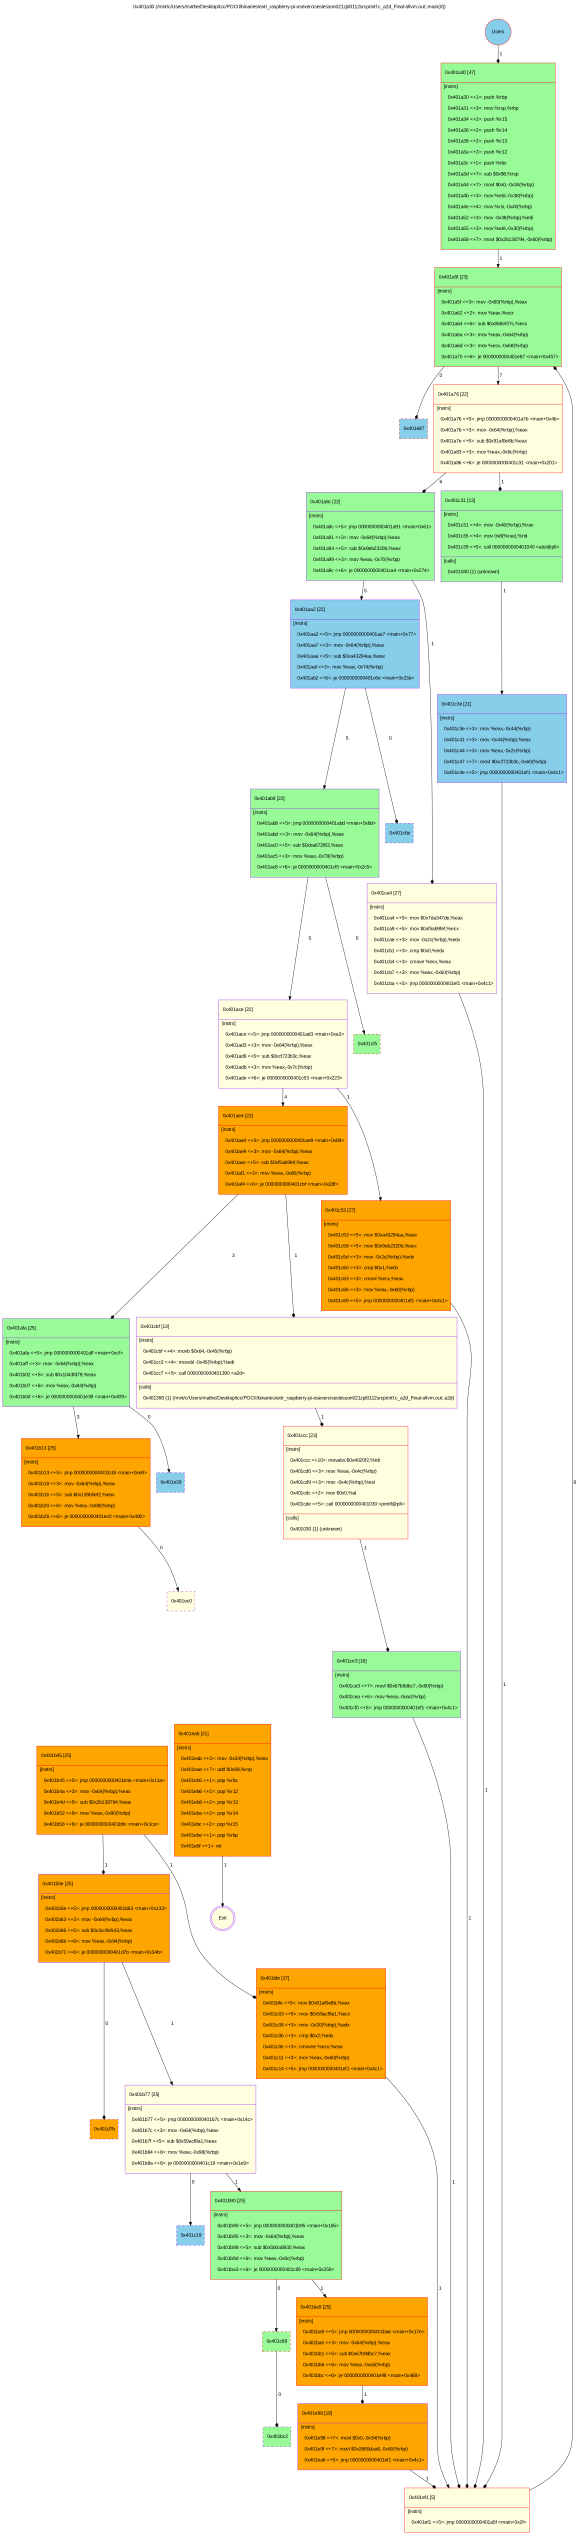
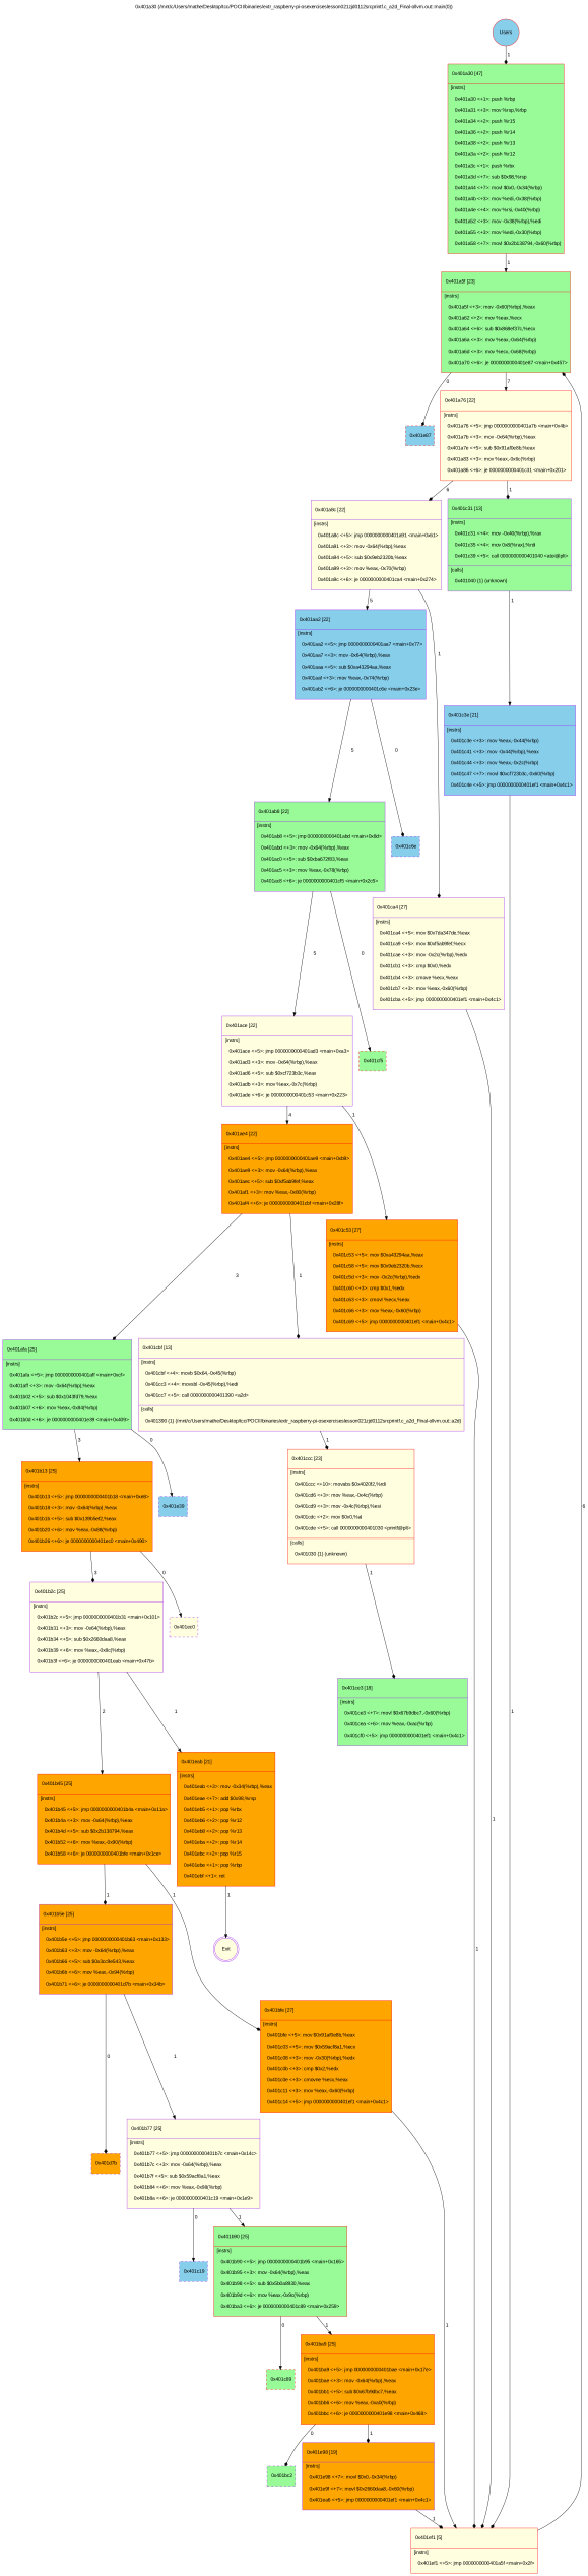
  digraph {
    fontname="Liberation Sans"
    label="0x401a30 (/mnt/c/Users/mathe/Desktop/tcc/POCII/binaries/extr_raspberry-pi-osexerciseslesson021zjd0112srcprintf.c_a2d_Final-ollvm.out::main(0))"
    labelloc=t
    node [color=purple fillcolor=lightyellow fontname="Liberation Sans" shape=record style=filled]
    edge [arrowhead=diamond fontname="Liberation Sans"]
    n1 [color=red fillcolor=skyblue height=0.3 label=Users shape=circle width=0.3]
    n2 [color=red fillcolor=palegreen label="{\n     0x401a30 [47]\l\n     | [instrs]\l\n     &nbsp;&nbsp;0x401a30 \<+1\>: push %rbp\l\n     &nbsp;&nbsp;0x401a31 \<+3\>: mov %rsp,%rbp\l\n     &nbsp;&nbsp;0x401a34 \<+2\>: push %r15\l\n     &nbsp;&nbsp;0x401a36 \<+2\>: push %r14\l\n     &nbsp;&nbsp;0x401a38 \<+2\>: push %r13\l\n     &nbsp;&nbsp;0x401a3a \<+2\>: push %r12\l\n     &nbsp;&nbsp;0x401a3c \<+1\>: push %rbx\l\n     &nbsp;&nbsp;0x401a3d \<+7\>: sub $0x98,%rsp\l\n     &nbsp;&nbsp;0x401a44 \<+7\>: movl $0x0,-0x34(%rbp)\l\n     &nbsp;&nbsp;0x401a4b \<+3\>: mov %edi,-0x38(%rbp)\l\n     &nbsp;&nbsp;0x401a4e \<+4\>: mov %rsi,-0x40(%rbp)\l\n     &nbsp;&nbsp;0x401a52 \<+3\>: mov -0x38(%rbp),%edi\l\n     &nbsp;&nbsp;0x401a55 \<+3\>: mov %edi,-0x30(%rbp)\l\n     &nbsp;&nbsp;0x401a58 \<+7\>: movl $0x2b138794,-0x60(%rbp)\l\n  }"]
    n3 [color=red fillcolor=palegreen label="{\n     0x401a5f [23]\l\n     | [instrs]\l\n     &nbsp;&nbsp;0x401a5f \<+3\>: mov -0x60(%rbp),%eax\l\n     &nbsp;&nbsp;0x401a62 \<+2\>: mov %eax,%ecx\l\n     &nbsp;&nbsp;0x401a64 \<+6\>: sub $0x868ef37c,%ecx\l\n     &nbsp;&nbsp;0x401a6a \<+3\>: mov %eax,-0x64(%rbp)\l\n     &nbsp;&nbsp;0x401a6d \<+3\>: mov %ecx,-0x68(%rbp)\l\n     &nbsp;&nbsp;0x401a70 \<+6\>: je 0000000000401e87 \<main+0x457\>\l\n  }"]
    n4 [color=red fillcolor=skyblue label="{\n     0x401e87\l\n  }" style="dashed,filled"]
    n5 [color=red label="{\n     0x401a76 [22]\l\n     | [instrs]\l\n     &nbsp;&nbsp;0x401a76 \<+5\>: jmp 0000000000401a7b \<main+0x4b\>\l\n     &nbsp;&nbsp;0x401a7b \<+3\>: mov -0x64(%rbp),%eax\l\n     &nbsp;&nbsp;0x401a7e \<+5\>: sub $0x91af0e8b,%eax\l\n     &nbsp;&nbsp;0x401a83 \<+3\>: mov %eax,-0x6c(%rbp)\l\n     &nbsp;&nbsp;0x401a86 \<+6\>: je 0000000000401c31 \<main+0x201\>\l\n  }"]
    n6 [fillcolor=palegreen label="{\n     0x401c31 [13]\l\n     | [instrs]\l\n     &nbsp;&nbsp;0x401c31 \<+4\>: mov -0x40(%rbp),%rax\l\n     &nbsp;&nbsp;0x401c35 \<+4\>: mov 0x8(%rax),%rdi\l\n     &nbsp;&nbsp;0x401c39 \<+5\>: call 0000000000401040 \<atoi@plt\>\l\n     | [calls]\l\n     &nbsp;&nbsp;0x401040 \{1\} (unknown)\l\n  }"]
-   n7 [fillcolor=palegreen label="{\n     0x401a8c [22]\l\n     | [instrs]\l\n     &nbsp;&nbsp;0x401a8c \<+5\>: jmp 0000000000401a91 \<main+0x61\>\l\n     &nbsp;&nbsp;0x401a91 \<+3\>: mov -0x64(%rbp),%eax\l\n     &nbsp;&nbsp;0x401a94 \<+5\>: sub $0x9eb2320b,%eax\l\n     &nbsp;&nbsp;0x401a99 \<+3\>: mov %eax,-0x70(%rbp)\l\n     &nbsp;&nbsp;0x401a9c \<+6\>: je 0000000000401ca4 \<main+0x274\>\l\n  }"]
+   n7 [label="{\n     0x401a8c [22]\l\n     | [instrs]\l\n     &nbsp;&nbsp;0x401a8c \<+5\>: jmp 0000000000401a91 \<main+0x61\>\l\n     &nbsp;&nbsp;0x401a91 \<+3\>: mov -0x64(%rbp),%eax\l\n     &nbsp;&nbsp;0x401a94 \<+5\>: sub $0x9eb2320b,%eax\l\n     &nbsp;&nbsp;0x401a99 \<+3\>: mov %eax,-0x70(%rbp)\l\n     &nbsp;&nbsp;0x401a9c \<+6\>: je 0000000000401ca4 \<main+0x274\>\l\n  }"]
    n8 [fillcolor=skyblue label="{\n     0x401c3e [21]\l\n     | [instrs]\l\n     &nbsp;&nbsp;0x401c3e \<+3\>: mov %eax,-0x44(%rbp)\l\n     &nbsp;&nbsp;0x401c41 \<+3\>: mov -0x44(%rbp),%eax\l\n     &nbsp;&nbsp;0x401c44 \<+3\>: mov %eax,-0x2c(%rbp)\l\n     &nbsp;&nbsp;0x401c47 \<+7\>: movl $0xcf723b3c,-0x60(%rbp)\l\n     &nbsp;&nbsp;0x401c4e \<+5\>: jmp 0000000000401ef1 \<main+0x4c1\>\l\n  }"]
    n9 [label="{\n     0x401ca4 [27]\l\n     | [instrs]\l\n     &nbsp;&nbsp;0x401ca4 \<+5\>: mov $0x7da347de,%eax\l\n     &nbsp;&nbsp;0x401ca9 \<+5\>: mov $0xf5ab9fef,%ecx\l\n     &nbsp;&nbsp;0x401cae \<+3\>: mov -0x2c(%rbp),%edx\l\n     &nbsp;&nbsp;0x401cb1 \<+3\>: cmp $0x0,%edx\l\n     &nbsp;&nbsp;0x401cb4 \<+3\>: cmove %ecx,%eax\l\n     &nbsp;&nbsp;0x401cb7 \<+3\>: mov %eax,-0x60(%rbp)\l\n     &nbsp;&nbsp;0x401cba \<+5\>: jmp 0000000000401ef1 \<main+0x4c1\>\l\n  }"]
    n10 [fillcolor=skyblue label="{\n     0x401aa2 [22]\l\n     | [instrs]\l\n     &nbsp;&nbsp;0x401aa2 \<+5\>: jmp 0000000000401aa7 \<main+0x77\>\l\n     &nbsp;&nbsp;0x401aa7 \<+3\>: mov -0x64(%rbp),%eax\l\n     &nbsp;&nbsp;0x401aaa \<+5\>: sub $0xa43294aa,%eax\l\n     &nbsp;&nbsp;0x401aaf \<+3\>: mov %eax,-0x74(%rbp)\l\n     &nbsp;&nbsp;0x401ab2 \<+6\>: je 0000000000401c6e \<main+0x23e\>\l\n  }"]
    Exit [height=0.3 peripheries=2 shape=circle width=0.3]
    n12 [color=red label="{\n     0x401ef1 [5]\l\n     | [instrs]\l\n     &nbsp;&nbsp;0x401ef1 \<+5\>: jmp 0000000000401a5f \<main+0x2f\>\l\n  }"]
    n13 [fillcolor=skyblue label="{\n     0x401c6e\l\n  }" style="dashed,filled"]
    n14 [fillcolor=palegreen label="{\n     0x401ab8 [22]\l\n     | [instrs]\l\n     &nbsp;&nbsp;0x401ab8 \<+5\>: jmp 0000000000401abd \<main+0x8d\>\l\n     &nbsp;&nbsp;0x401abd \<+3\>: mov -0x64(%rbp),%eax\l\n     &nbsp;&nbsp;0x401ac0 \<+5\>: sub $0xba672f83,%eax\l\n     &nbsp;&nbsp;0x401ac5 \<+3\>: mov %eax,-0x78(%rbp)\l\n     &nbsp;&nbsp;0x401ac8 \<+6\>: je 0000000000401cf5 \<main+0x2c5\>\l\n  }"]
    n15 [fillcolor=palegreen label="{\n     0x401bc2\l\n  }" style="dashed,filled"]
    n16 [color=red fillcolor=palegreen label="{\n     0x401cf5\l\n  }" style="dashed,filled"]
    n17 [label="{\n     0x401ace [22]\l\n     | [instrs]\l\n     &nbsp;&nbsp;0x401ace \<+5\>: jmp 0000000000401ad3 \<main+0xa3\>\l\n     &nbsp;&nbsp;0x401ad3 \<+3\>: mov -0x64(%rbp),%eax\l\n     &nbsp;&nbsp;0x401ad6 \<+5\>: sub $0xcf723b3c,%eax\l\n     &nbsp;&nbsp;0x401adb \<+3\>: mov %eax,-0x7c(%rbp)\l\n     &nbsp;&nbsp;0x401ade \<+6\>: je 0000000000401c53 \<main+0x223\>\l\n  }"]
    n18 [fillcolor=orange label="{\n     0x401e98 [19]\l\n     | [instrs]\l\n     &nbsp;&nbsp;0x401e98 \<+7\>: movl $0x0,-0x34(%rbp)\l\n     &nbsp;&nbsp;0x401e9f \<+7\>: movl $0x2660daa8,-0x60(%rbp)\l\n     &nbsp;&nbsp;0x401ea6 \<+5\>: jmp 0000000000401ef1 \<main+0x4c1\>\l\n  }"]
    n19 [color=red fillcolor=orange label="{\n     0x401c53 [27]\l\n     | [instrs]\l\n     &nbsp;&nbsp;0x401c53 \<+5\>: mov $0xa43294aa,%eax\l\n     &nbsp;&nbsp;0x401c58 \<+5\>: mov $0x9eb2320b,%ecx\l\n     &nbsp;&nbsp;0x401c5d \<+3\>: mov -0x2c(%rbp),%edx\l\n     &nbsp;&nbsp;0x401c60 \<+3\>: cmp $0x1,%edx\l\n     &nbsp;&nbsp;0x401c63 \<+3\>: cmovl %ecx,%eax\l\n     &nbsp;&nbsp;0x401c66 \<+3\>: mov %eax,-0x60(%rbp)\l\n     &nbsp;&nbsp;0x401c69 \<+5\>: jmp 0000000000401ef1 \<main+0x4c1\>\l\n  }"]
    n20 [color=red fillcolor=orange label="{\n     0x401ae4 [22]\l\n     | [instrs]\l\n     &nbsp;&nbsp;0x401ae4 \<+5\>: jmp 0000000000401ae9 \<main+0xb9\>\l\n     &nbsp;&nbsp;0x401ae9 \<+3\>: mov -0x64(%rbp),%eax\l\n     &nbsp;&nbsp;0x401aec \<+5\>: sub $0xf5ab9fef,%eax\l\n     &nbsp;&nbsp;0x401af1 \<+3\>: mov %eax,-0x80(%rbp)\l\n     &nbsp;&nbsp;0x401af4 \<+6\>: je 0000000000401cbf \<main+0x28f\>\l\n  }"]
    n21 [color=red fillcolor=orange label="{\n     0x401ba9 [25]\l\n     | [instrs]\l\n     &nbsp;&nbsp;0x401ba9 \<+5\>: jmp 0000000000401bae \<main+0x17e\>\l\n     &nbsp;&nbsp;0x401bae \<+3\>: mov -0x64(%rbp),%eax\l\n     &nbsp;&nbsp;0x401bb1 \<+5\>: sub $0x67b9dbc7,%eax\l\n     &nbsp;&nbsp;0x401bb6 \<+6\>: mov %eax,-0xa0(%rbp)\l\n     &nbsp;&nbsp;0x401bbc \<+6\>: je 0000000000401e98 \<main+0x468\>\l\n  }"]
    n22 [label="{\n     0x401cbf [13]\l\n     | [instrs]\l\n     &nbsp;&nbsp;0x401cbf \<+4\>: movb $0x64,-0x45(%rbp)\l\n     &nbsp;&nbsp;0x401cc3 \<+4\>: movsbl -0x45(%rbp),%edi\l\n     &nbsp;&nbsp;0x401cc7 \<+5\>: call 0000000000401390 \<a2d\>\l\n     | [calls]\l\n     &nbsp;&nbsp;0x401390 \{1\} (/mnt/c/Users/mathe/Desktop/tcc/POCII/binaries/extr_raspberry-pi-osexerciseslesson021zjd0112srcprintf.c_a2d_Final-ollvm.out::a2d)\l\n  }"]
    n23 [fillcolor=palegreen label="{\n     0x401afa [25]\l\n     | [instrs]\l\n     &nbsp;&nbsp;0x401afa \<+5\>: jmp 0000000000401aff \<main+0xcf\>\l\n     &nbsp;&nbsp;0x401aff \<+3\>: mov -0x64(%rbp),%eax\l\n     &nbsp;&nbsp;0x401b02 \<+5\>: sub $0x1043fd79,%eax\l\n     &nbsp;&nbsp;0x401b07 \<+6\>: mov %eax,-0x84(%rbp)\l\n     &nbsp;&nbsp;0x401b0d \<+6\>: je 0000000000401e39 \<main+0x409\>\l\n  }"]
    n24 [color=red fillcolor=palegreen label="{\n     0x401c89\l\n  }" style="dashed,filled"]
    n25 [color=red label="{\n     0x401ccc [23]\l\n     | [instrs]\l\n     &nbsp;&nbsp;0x401ccc \<+10\>: movabs $0x4020f2,%rdi\l\n     &nbsp;&nbsp;0x401cd6 \<+3\>: mov %eax,-0x4c(%rbp)\l\n     &nbsp;&nbsp;0x401cd9 \<+3\>: mov -0x4c(%rbp),%esi\l\n     &nbsp;&nbsp;0x401cdc \<+2\>: mov $0x0,%al\l\n     &nbsp;&nbsp;0x401cde \<+5\>: call 0000000000401030 \<printf@plt\>\l\n     | [calls]\l\n     &nbsp;&nbsp;0x401030 \{1\} (unknown)\l\n  }"]
    n26 [fillcolor=skyblue label="{\n     0x401e39\l\n  }" style="dashed,filled"]
    n27 [color=red fillcolor=orange label="{\n     0x401b13 [25]\l\n     | [instrs]\l\n     &nbsp;&nbsp;0x401b13 \<+5\>: jmp 0000000000401b18 \<main+0xe8\>\l\n     &nbsp;&nbsp;0x401b18 \<+3\>: mov -0x64(%rbp),%eax\l\n     &nbsp;&nbsp;0x401b1b \<+5\>: sub $0x139b5ef2,%eax\l\n     &nbsp;&nbsp;0x401b20 \<+6\>: mov %eax,-0x88(%rbp)\l\n     &nbsp;&nbsp;0x401b26 \<+6\>: je 0000000000401ec0 \<main+0x490\>\l\n  }"]
    n28 [color=red fillcolor=palegreen label="{\n     0x401b90 [25]\l\n     | [instrs]\l\n     &nbsp;&nbsp;0x401b90 \<+5\>: jmp 0000000000401b95 \<main+0x165\>\l\n     &nbsp;&nbsp;0x401b95 \<+3\>: mov -0x64(%rbp),%eax\l\n     &nbsp;&nbsp;0x401b98 \<+5\>: sub $0x5b0a8930,%eax\l\n     &nbsp;&nbsp;0x401b9d \<+6\>: mov %eax,-0x9c(%rbp)\l\n     &nbsp;&nbsp;0x401ba3 \<+6\>: je 0000000000401c89 \<main+0x259\>\l\n  }"]
    n29 [fillcolor=palegreen label="{\n     0x401ce3 [18]\l\n     | [instrs]\l\n     &nbsp;&nbsp;0x401ce3 \<+7\>: movl $0x67b9dbc7,-0x60(%rbp)\l\n     &nbsp;&nbsp;0x401cea \<+6\>: mov %eax,-0xac(%rbp)\l\n     &nbsp;&nbsp;0x401cf0 \<+5\>: jmp 0000000000401ef1 \<main+0x4c1\>\l\n  }"]
    n30 [label="{\n     0x401ec0\l\n  }" style="dashed,filled"]
+   n31 [label="{\n     0x401b2c [25]\l\n     | [instrs]\l\n     &nbsp;&nbsp;0x401b2c \<+5\>: jmp 0000000000401b31 \<main+0x101\>\l\n     &nbsp;&nbsp;0x401b31 \<+3\>: mov -0x64(%rbp),%eax\l\n     &nbsp;&nbsp;0x401b34 \<+5\>: sub $0x2660daa8,%eax\l\n     &nbsp;&nbsp;0x401b39 \<+6\>: mov %eax,-0x8c(%rbp)\l\n     &nbsp;&nbsp;0x401b3f \<+6\>: je 0000000000401eab \<main+0x47b\>\l\n  }"]
    n32 [fillcolor=skyblue label="{\n     0x401c19\l\n  }" style="dashed,filled"]
    n33 [color=red fillcolor=orange label="{\n     0x401eab [21]\l\n     | [instrs]\l\n     &nbsp;&nbsp;0x401eab \<+3\>: mov -0x34(%rbp),%eax\l\n     &nbsp;&nbsp;0x401eae \<+7\>: add $0x98,%rsp\l\n     &nbsp;&nbsp;0x401eb5 \<+1\>: pop %rbx\l\n     &nbsp;&nbsp;0x401eb6 \<+2\>: pop %r12\l\n     &nbsp;&nbsp;0x401eb8 \<+2\>: pop %r13\l\n     &nbsp;&nbsp;0x401eba \<+2\>: pop %r14\l\n     &nbsp;&nbsp;0x401ebc \<+2\>: pop %r15\l\n     &nbsp;&nbsp;0x401ebe \<+1\>: pop %rbp\l\n     &nbsp;&nbsp;0x401ebf \<+1\>: ret\l\n  }"]
    n34 [color=red fillcolor=orange label="{\n     0x401b45 [25]\l\n     | [instrs]\l\n     &nbsp;&nbsp;0x401b45 \<+5\>: jmp 0000000000401b4a \<main+0x11a\>\l\n     &nbsp;&nbsp;0x401b4a \<+3\>: mov -0x64(%rbp),%eax\l\n     &nbsp;&nbsp;0x401b4d \<+5\>: sub $0x2b138794,%eax\l\n     &nbsp;&nbsp;0x401b52 \<+6\>: mov %eax,-0x90(%rbp)\l\n     &nbsp;&nbsp;0x401b58 \<+6\>: je 0000000000401bfe \<main+0x1ce\>\l\n  }"]
    n35 [label="{\n     0x401b77 [25]\l\n     | [instrs]\l\n     &nbsp;&nbsp;0x401b77 \<+5\>: jmp 0000000000401b7c \<main+0x14c\>\l\n     &nbsp;&nbsp;0x401b7c \<+3\>: mov -0x64(%rbp),%eax\l\n     &nbsp;&nbsp;0x401b7f \<+5\>: sub $0x59acf8a1,%eax\l\n     &nbsp;&nbsp;0x401b84 \<+6\>: mov %eax,-0x98(%rbp)\l\n     &nbsp;&nbsp;0x401b8a \<+6\>: je 0000000000401c19 \<main+0x1e9\>\l\n  }"]
    n36 [color=red fillcolor=orange label="{\n     0x401bfe [27]\l\n     | [instrs]\l\n     &nbsp;&nbsp;0x401bfe \<+5\>: mov $0x91af0e8b,%eax\l\n     &nbsp;&nbsp;0x401c03 \<+5\>: mov $0x59acf8a1,%ecx\l\n     &nbsp;&nbsp;0x401c08 \<+3\>: mov -0x30(%rbp),%edx\l\n     &nbsp;&nbsp;0x401c0b \<+3\>: cmp $0x2,%edx\l\n     &nbsp;&nbsp;0x401c0e \<+3\>: cmovne %ecx,%eax\l\n     &nbsp;&nbsp;0x401c11 \<+3\>: mov %eax,-0x60(%rbp)\l\n     &nbsp;&nbsp;0x401c14 \<+5\>: jmp 0000000000401ef1 \<main+0x4c1\>\l\n  }"]
    n37 [fillcolor=orange label="{\n     0x401b5e [25]\l\n     | [instrs]\l\n     &nbsp;&nbsp;0x401b5e \<+5\>: jmp 0000000000401b63 \<main+0x133\>\l\n     &nbsp;&nbsp;0x401b63 \<+3\>: mov -0x64(%rbp),%eax\l\n     &nbsp;&nbsp;0x401b66 \<+5\>: sub $0x3cc9e543,%eax\l\n     &nbsp;&nbsp;0x401b6b \<+6\>: mov %eax,-0x94(%rbp)\l\n     &nbsp;&nbsp;0x401b71 \<+6\>: je 0000000000401d7b \<main+0x34b\>\l\n  }"]
    n38 [fillcolor=orange label="{\n     0x401d7b\l\n  }" style="dashed,filled"]
    n1 -> n2 [label=" 1"]
    n2 -> n3 [arrowhead=normal label=" 1"]
    n3 -> n4 [label=" 0"]
    n3 -> n5 [arrowhead=normal label=" 7"]
    n5 -> n6 [label=" 1"]
    n5 -> n7 [label=" 6"]
    n6 -> n8 [arrowhead=normal label=" 1"]
    n7 -> n9 [label=" 1"]
    n7 -> n10 [arrowhead=normal label=" 5"]
    n8 -> n12 [label=" 1"]
    n9 -> n12 [label=" 1"]
    n10 -> n13 [label=" 0"]
    n10 -> n14 [arrowhead=normal label=" 5"]
    n12 -> n3 [label=" 6"]
    n14 -> n16 [arrowhead=normal label=" 0"]
    n14 -> n17 [arrowhead=normal label=" 5"]
    n17 -> n19 [arrowhead=normal label=" 1"]
    n17 -> n20 [arrowhead=normal label=" 4"]
    n18 -> n12 [label=" 1"]
    n19 -> n12 [label=" 1"]
    n20 -> n22 [label=" 1"]
    n20 -> n23 [label=" 3"]
-   n24 -> n15 [label=" 0"]
+   n21 -> n15 [label=" 0"]
    n21 -> n18 [label=" 1"]
    n22 -> n25 [label=" 1"]
    n23 -> n26 [arrowhead=normal label=" 0"]
    n23 -> n27 [arrowhead=normal label=" 3"]
    n25 -> n29 [label=" 1"]
    n27 -> n30 [arrowhead=normal label=" 0"]
+   n27 -> n31 [label=" 3"]
    n28 -> n21 [arrowhead=normal label=" 1"]
    n28 -> n24 [arrowhead=normal label=" 0"]
-   n29 -> n12 [label=" 1"]
+   n31 -> n33 [arrowhead=normal label=" 1"]
+   n31 -> n34 [arrowhead=normal label=" 2"]
    n33 -> Exit [arrowhead=normal label=" 1"]
    n34 -> n36 [label=" 1"]
    n34 -> n37 [label=" 1"]
    n35 -> n28 [arrowhead=normal label=" 1"]
    n35 -> n32 [arrowhead=normal label=" 0"]
    n36 -> n12 [arrowhead=normal label=" 1"]
    n37 -> n35 [arrowhead=normal label=" 1"]
    n37 -> n38 [label=" 0"]
  }
